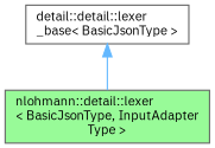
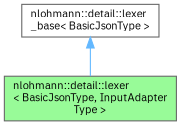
  digraph {
    fontname="IBM Plex Sans"
    node [color=gray40 fontname="IBM Plex Sans" fontsize=10 shape=box style=filled]
    n1 [fillcolor=palegreen fontcolor=black height=0.2 label="nlohmann::detail::lexer\l\< BasicJsonType, InputAdapter\lType \>" width=0.4]
-   n2 [fillcolor=white height=0.2 label="detail::detail::lexer\l_base\< BasicJsonType \>" width=0.4]
+   n2 [fillcolor=white height=0.2 label="nlohmann::detail::lexer\l_base\< BasicJsonType \>" width=0.4]
    n2 -> n1 [color=steelblue1 dir=back fontname="IBM Plex Sans" fontsize=10 labelfontname=Helvetica labelfontsize=10 style=solid]
  }
